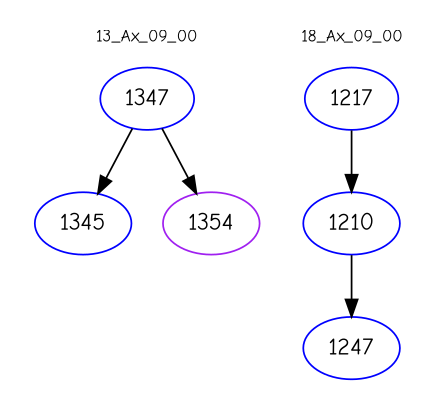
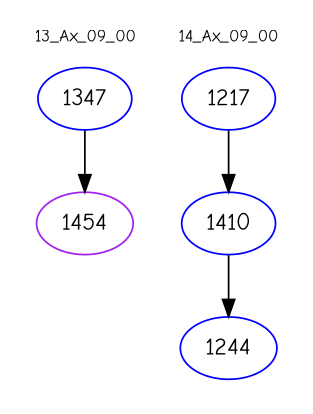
  digraph {
    fontname="Comic Neue"
    node [color=blue fontname="Comic Neue"]
    edge [color=black fontname="Comic Neue"]
    n1 [label=1347]
-   n2 [label=1345]
-   n3 [color=purple label=1354]
-   n4 [label=1210]
+   n3 [color=purple label=1454]
+   n4 [label=1410]
    n5 [label=1217]
-   n6 [label=1247]
+   n6 [label=1244]
    subgraph cluster_1 {
      color=white
      fontsize=10
      label="13_Ax_09_00"
      n1
-     n2
      n3
    }
    subgraph cluster_2 {
      color=white
      fontsize=10
-     label="18_Ax_09_00"
+     label="14_Ax_09_00"
      n4
      n5
      n6
    }
-   n1 -> n2
    n1 -> n3
    n4 -> n6
    n5 -> n4
  }
